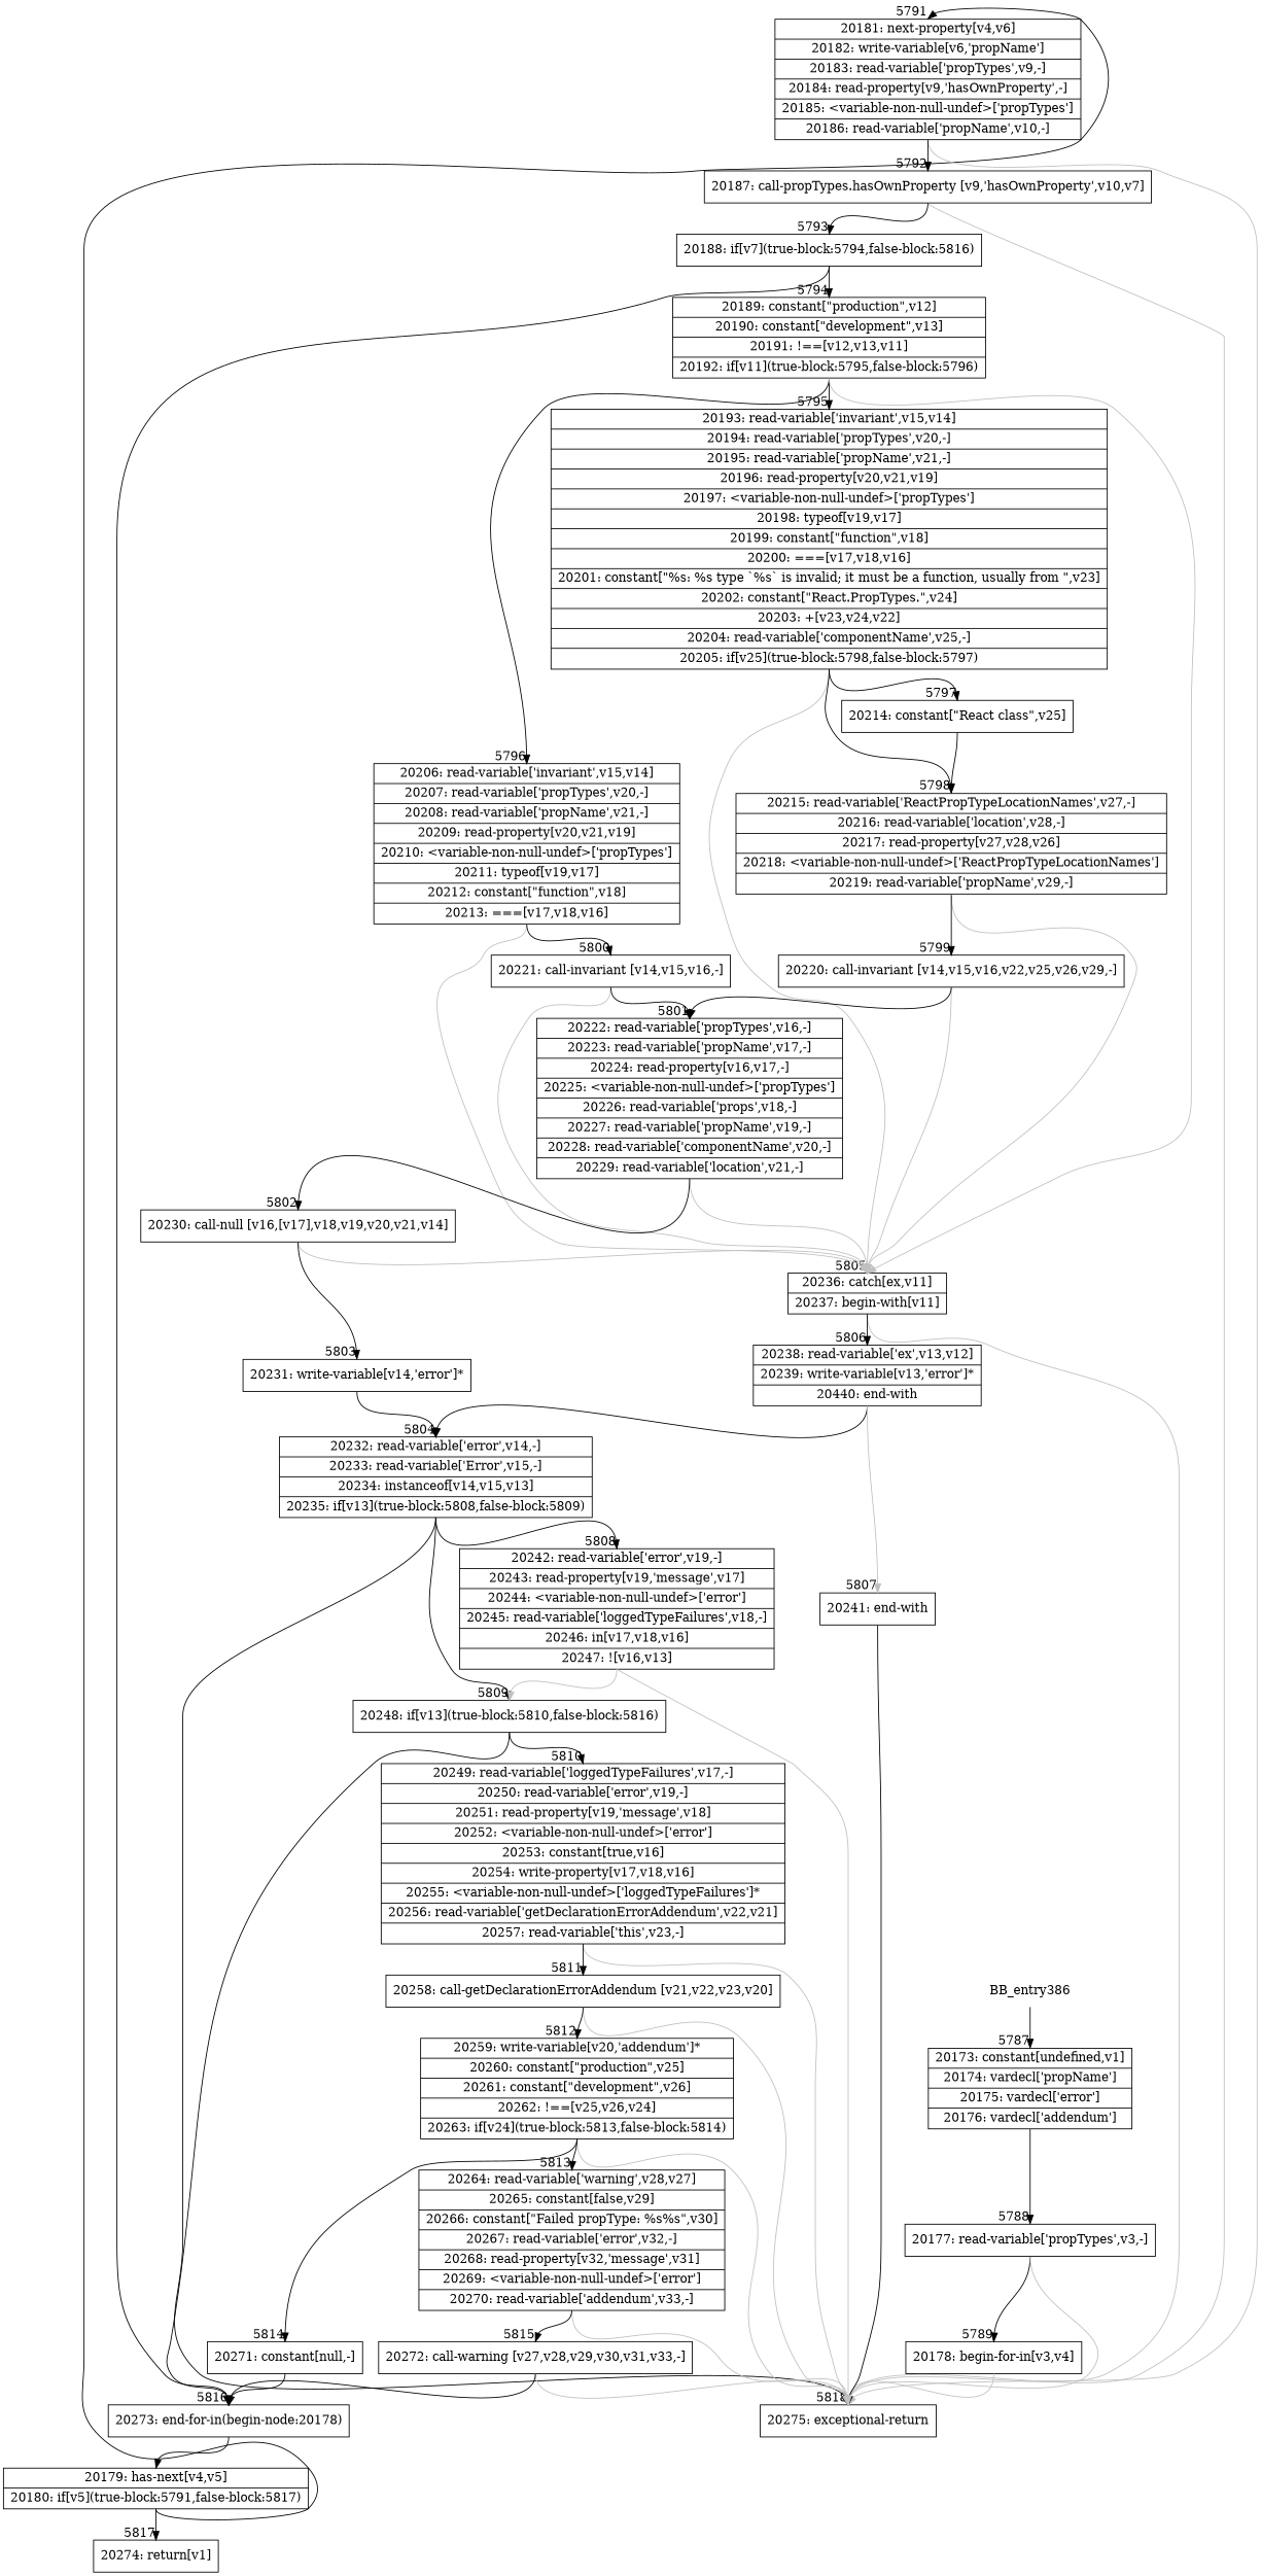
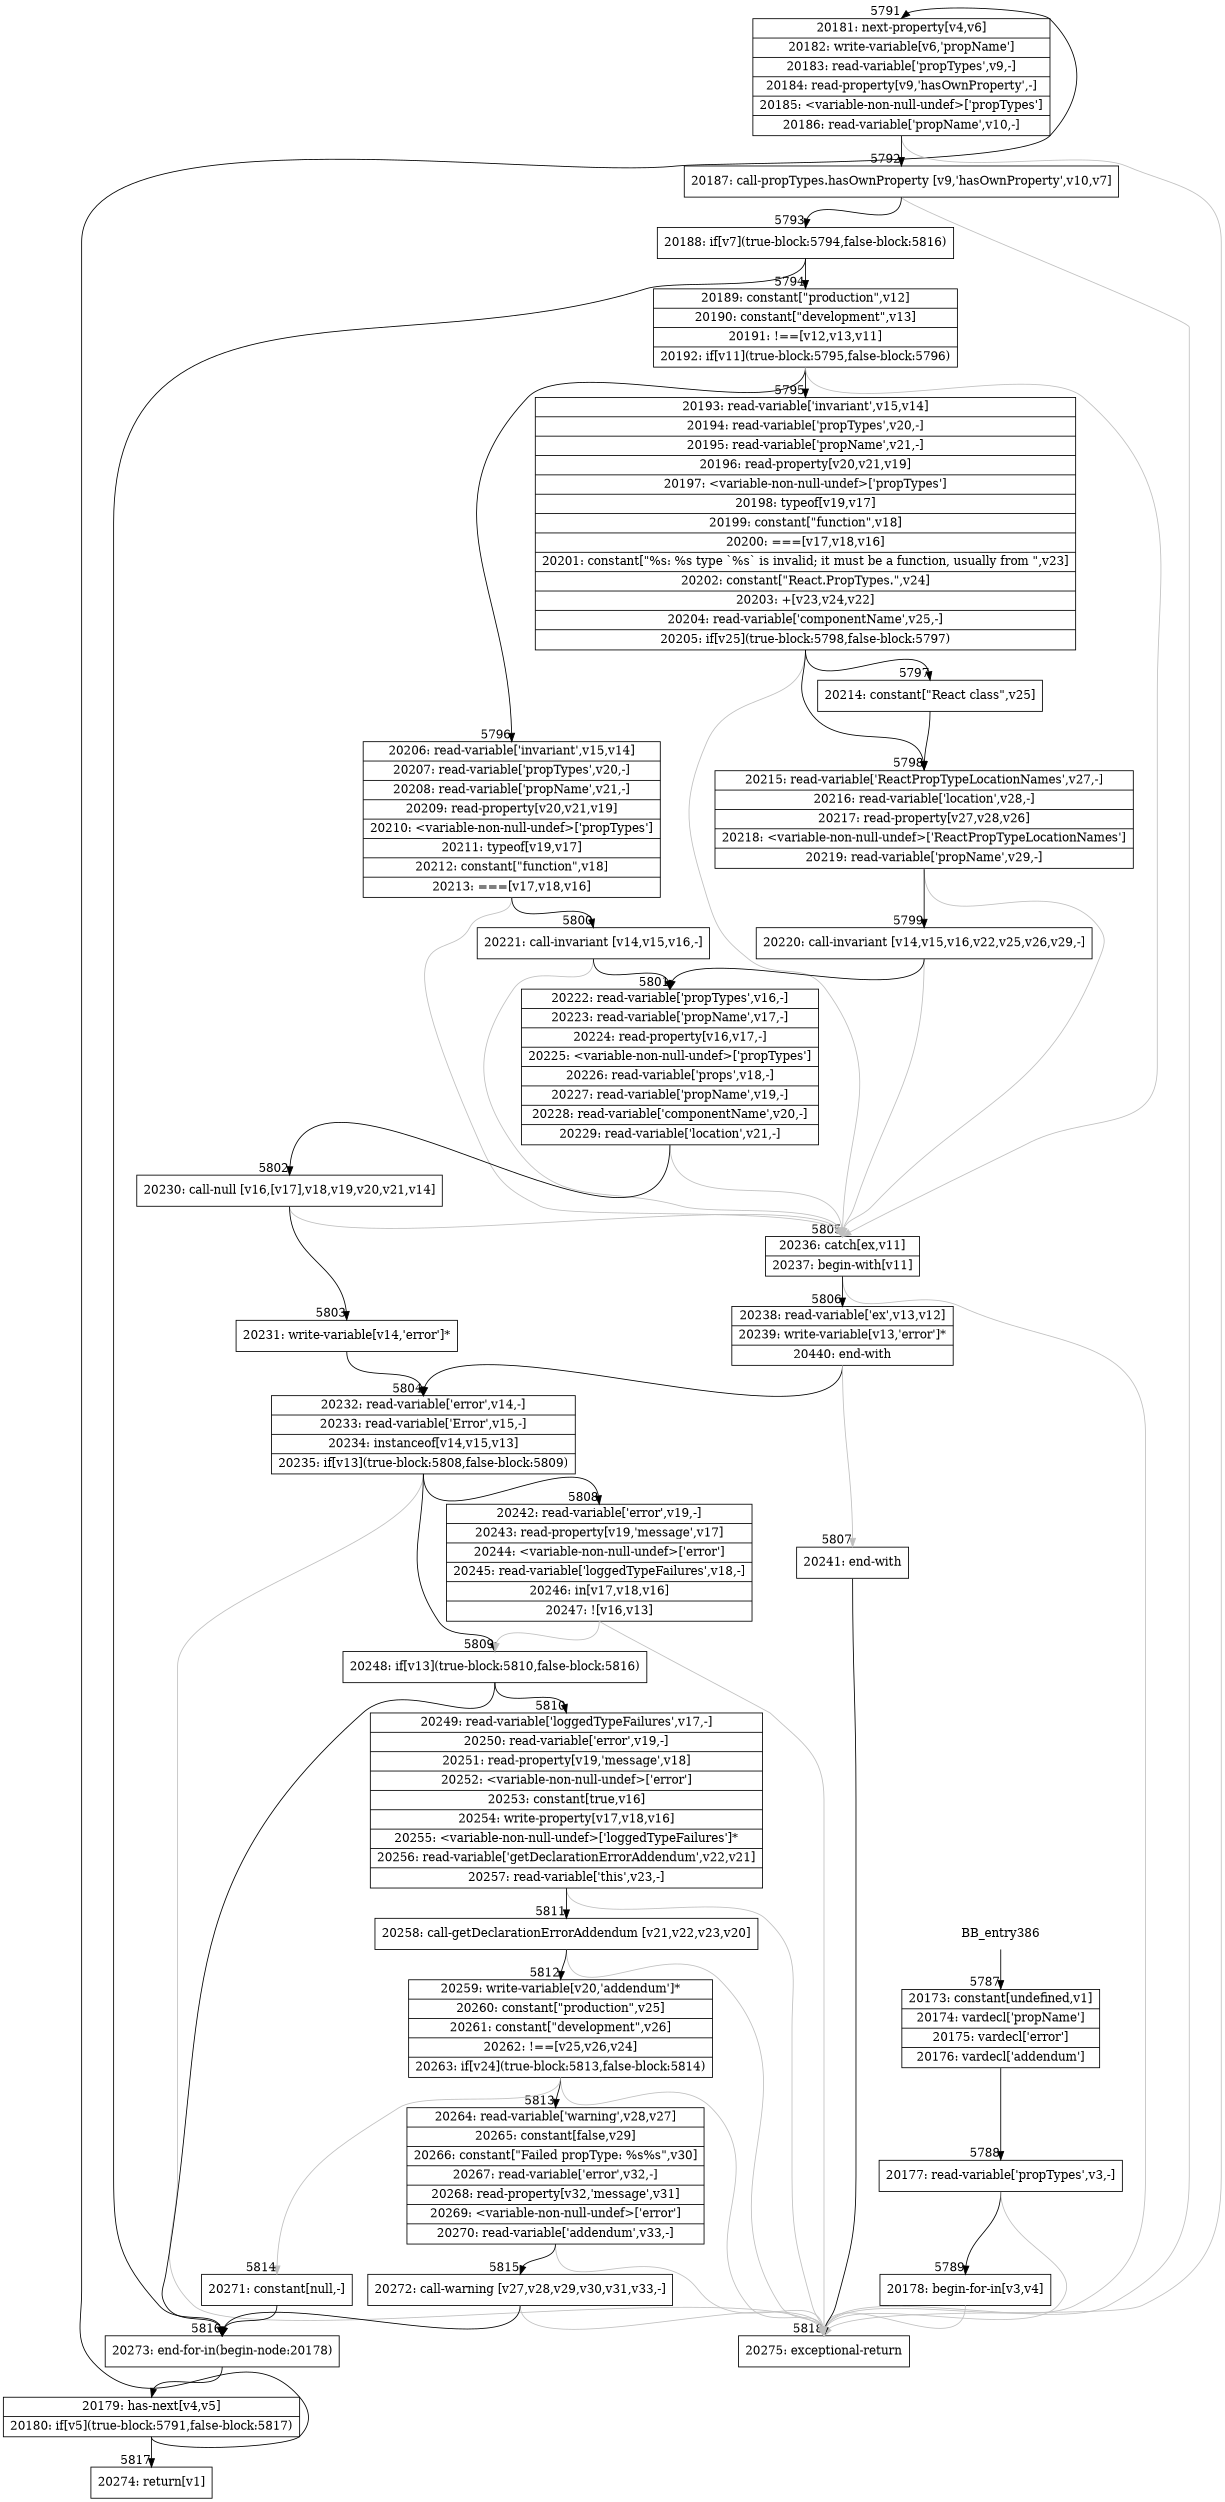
  digraph {
    rankdir=TD
    node [shape=record]
    edge [headport=n tailport=s]
    n1 [label=BB_entry386 shape=none]
    n2 [label="{20173: constant[undefined,v1]|20174: vardecl['propName']|20175: vardecl['error']|20176: vardecl['addendum']}"]
    n3 [label="{20177: read-variable['propTypes',v3,-]}"]
    n4 [label="{20178: begin-for-in[v3,v4]}"]
    n5 [label="{20275: exceptional-return}"]
    n6 [label="{20179: has-next[v4,v5]|20180: if[v5](true-block:5791,false-block:5817)}"]
    n7 [label="{20181: next-property[v4,v6]|20182: write-variable[v6,'propName']|20183: read-variable['propTypes',v9,-]|20184: read-property[v9,'hasOwnProperty',-]|20185: \<variable-non-null-undef\>['propTypes']|20186: read-variable['propName',v10,-]}"]
    n8 [label="{20274: return[v1]}"]
    n9 [label="{20187: call-propTypes.hasOwnProperty [v9,'hasOwnProperty',v10,v7]}"]
    n10 [label="{20188: if[v7](true-block:5794,false-block:5816)}"]
    n11 [label="{20189: constant[\"production\",v12]|20190: constant[\"development\",v13]|20191: !==[v12,v13,v11]|20192: if[v11](true-block:5795,false-block:5796)}"]
    n12 [label="{20273: end-for-in(begin-node:20178)}"]
    n13 [label="{20193: read-variable['invariant',v15,v14]|20194: read-variable['propTypes',v20,-]|20195: read-variable['propName',v21,-]|20196: read-property[v20,v21,v19]|20197: \<variable-non-null-undef\>['propTypes']|20198: typeof[v19,v17]|20199: constant[\"function\",v18]|20200: ===[v17,v18,v16]|20201: constant[\"%s: %s type `%s` is invalid; it must be a function, usually from \",v23]|20202: constant[\"React.PropTypes.\",v24]|20203: +[v23,v24,v22]|20204: read-variable['componentName',v25,-]|20205: if[v25](true-block:5798,false-block:5797)}"]
    n14 [label="{20206: read-variable['invariant',v15,v14]|20207: read-variable['propTypes',v20,-]|20208: read-variable['propName',v21,-]|20209: read-property[v20,v21,v19]|20210: \<variable-non-null-undef\>['propTypes']|20211: typeof[v19,v17]|20212: constant[\"function\",v18]|20213: ===[v17,v18,v16]}"]
    n15 [label="{20236: catch[ex,v11]|20237: begin-with[v11]}"]
    n16 [label="{20215: read-variable['ReactPropTypeLocationNames',v27,-]|20216: read-variable['location',v28,-]|20217: read-property[v27,v28,v26]|20218: \<variable-non-null-undef\>['ReactPropTypeLocationNames']|20219: read-variable['propName',v29,-]}"]
    n17 [label="{20214: constant[\"React class\",v25]}"]
    n18 [label="{20221: call-invariant [v14,v15,v16,-]}"]
    n19 [label="{20238: read-variable['ex',v13,v12]|20239: write-variable[v13,'error']*|20440: end-with}"]
    n20 [label="{20220: call-invariant [v14,v15,v16,v22,v25,v26,v29,-]}"]
    n21 [label="{20222: read-variable['propTypes',v16,-]|20223: read-variable['propName',v17,-]|20224: read-property[v16,v17,-]|20225: \<variable-non-null-undef\>['propTypes']|20226: read-variable['props',v18,-]|20227: read-variable['propName',v19,-]|20228: read-variable['componentName',v20,-]|20229: read-variable['location',v21,-]}"]
    n22 [label="{20232: read-variable['error',v14,-]|20233: read-variable['Error',v15,-]|20234: instanceof[v14,v15,v13]|20235: if[v13](true-block:5808,false-block:5809)}"]
    n23 [label="{20241: end-with}"]
    n24 [label="{20230: call-null [v16,[v17],v18,v19,v20,v21,v14]}"]
    n25 [label="{20231: write-variable[v14,'error']*}"]
    n26 [label="{20248: if[v13](true-block:5810,false-block:5816)}"]
    n27 [label="{20242: read-variable['error',v19,-]|20243: read-property[v19,'message',v17]|20244: \<variable-non-null-undef\>['error']|20245: read-variable['loggedTypeFailures',v18,-]|20246: in[v17,v18,v16]|20247: ![v16,v13]}"]
    n28 [label="{20249: read-variable['loggedTypeFailures',v17,-]|20250: read-variable['error',v19,-]|20251: read-property[v19,'message',v18]|20252: \<variable-non-null-undef\>['error']|20253: constant[true,v16]|20254: write-property[v17,v18,v16]|20255: \<variable-non-null-undef\>['loggedTypeFailures']*|20256: read-variable['getDeclarationErrorAddendum',v22,v21]|20257: read-variable['this',v23,-]}"]
    n29 [label="{20258: call-getDeclarationErrorAddendum [v21,v22,v23,v20]}"]
    n30 [label="{20259: write-variable[v20,'addendum']*|20260: constant[\"production\",v25]|20261: constant[\"development\",v26]|20262: !==[v25,v26,v24]|20263: if[v24](true-block:5813,false-block:5814)}"]
    n31 [label="{20264: read-variable['warning',v28,v27]|20265: constant[false,v29]|20266: constant[\"Failed propType: %s%s\",v30]|20267: read-variable['error',v32,-]|20268: read-property[v32,'message',v31]|20269: \<variable-non-null-undef\>['error']|20270: read-variable['addendum',v33,-]}"]
    n32 [label="{20271: constant[null,-]}"]
    n33 [label="{20272: call-warning [v27,v28,v29,v30,v31,v33,-]}"]
    n1 -> n2 [headlabel="    5787"]
    n2 -> n3 [headlabel="      5788"]
    n3 -> n4 [headlabel="      5789"]
    n3 -> n5 [color=gray headlabel="      5818"]
    n4 -> n5 [color=gray]
    n6 -> n7 [headlabel="      5791"]
    n6 -> n8 [headlabel="      5817"]
    n7 -> n5 [color=gray]
    n7 -> n9 [headlabel="      5792"]
    n9 -> n5 [color=gray]
    n9 -> n10 [headlabel="      5793"]
    n10 -> n11 [headlabel="      5794"]
    n10 -> n12 [headlabel="      5816"]
    n11 -> n13 [headlabel="      5795"]
    n11 -> n14 [headlabel="      5796"]
    n11 -> n15 [color=gray headlabel="      5805"]
    n12 -> n6
    n13 -> n15 [color=gray]
    n13 -> n16 [headlabel="      5798"]
    n13 -> n17 [headlabel="      5797"]
    n14 -> n15 [color=gray]
    n14 -> n18 [headlabel="      5800"]
    n15 -> n5 [color=gray]
    n15 -> n19 [headlabel="      5806"]
    n16 -> n15 [color=gray]
    n16 -> n20 [headlabel="      5799"]
    n17 -> n16
    n18 -> n15 [color=gray]
    n18 -> n21
    n19 -> n22
    n19 -> n23 [color=gray headlabel="      5807"]
    n20 -> n15 [color=gray]
    n20 -> n21 [headlabel="      5801"]
    n21 -> n15 [color=gray]
    n21 -> n24 [headlabel="      5802"]
-   n22 -> n5 [color=black]
+   n22 -> n5 [color=gray]
    n22 -> n26 [headlabel="      5809"]
    n22 -> n27 [headlabel="      5808"]
    n23 -> n5
    n24 -> n15 [color=gray]
    n24 -> n25 [headlabel="      5803"]
    n25 -> n22 [headlabel="      5804"]
    n26 -> n12
    n26 -> n28 [headlabel="      5810"]
    n27 -> n5 [color=gray]
    n27 -> n26 [color=gray]
    n28 -> n5 [color=gray]
    n28 -> n29 [headlabel="      5811"]
    n29 -> n5 [color=gray]
    n29 -> n30 [headlabel="      5812"]
    n30 -> n5 [color=gray]
    n30 -> n31 [headlabel="      5813"]
-   n30 -> n32 [headlabel="      5814"]
+   n30 -> n32 [headlabel="      5814" color=gray]
    n31 -> n5 [color=gray]
    n31 -> n33 [headlabel="      5815"]
    n32 -> n12
    n33 -> n5 [color=gray]
    n33 -> n12
  }
